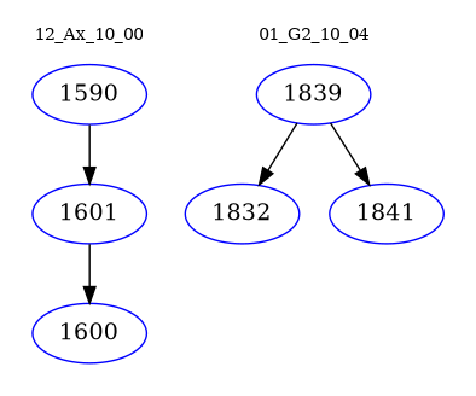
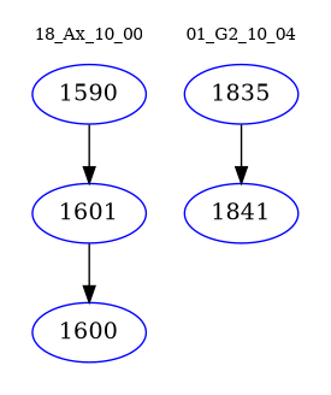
  digraph {
    node [color=blue]
    edge [color=black]
    n1 [label=1601]
    n2 [label=1590]
    n3 [label=1600]
-   n4 [label=1839]
-   n5 [label=1832]
+   n4 [label=1835]
    n6 [label=1841]
    subgraph cluster_1 {
      color=white
      fontsize=10
-     label="12_Ax_10_00"
+     label="18_Ax_10_00"
      n1
      n2
      n3
    }
    subgraph cluster_2 {
      color=white
      fontsize=10
      label="01_G2_10_04"
      n4
-     n5
      n6
    }
    n1 -> n3
    n2 -> n1
-   n4 -> n5
    n4 -> n6
  }
